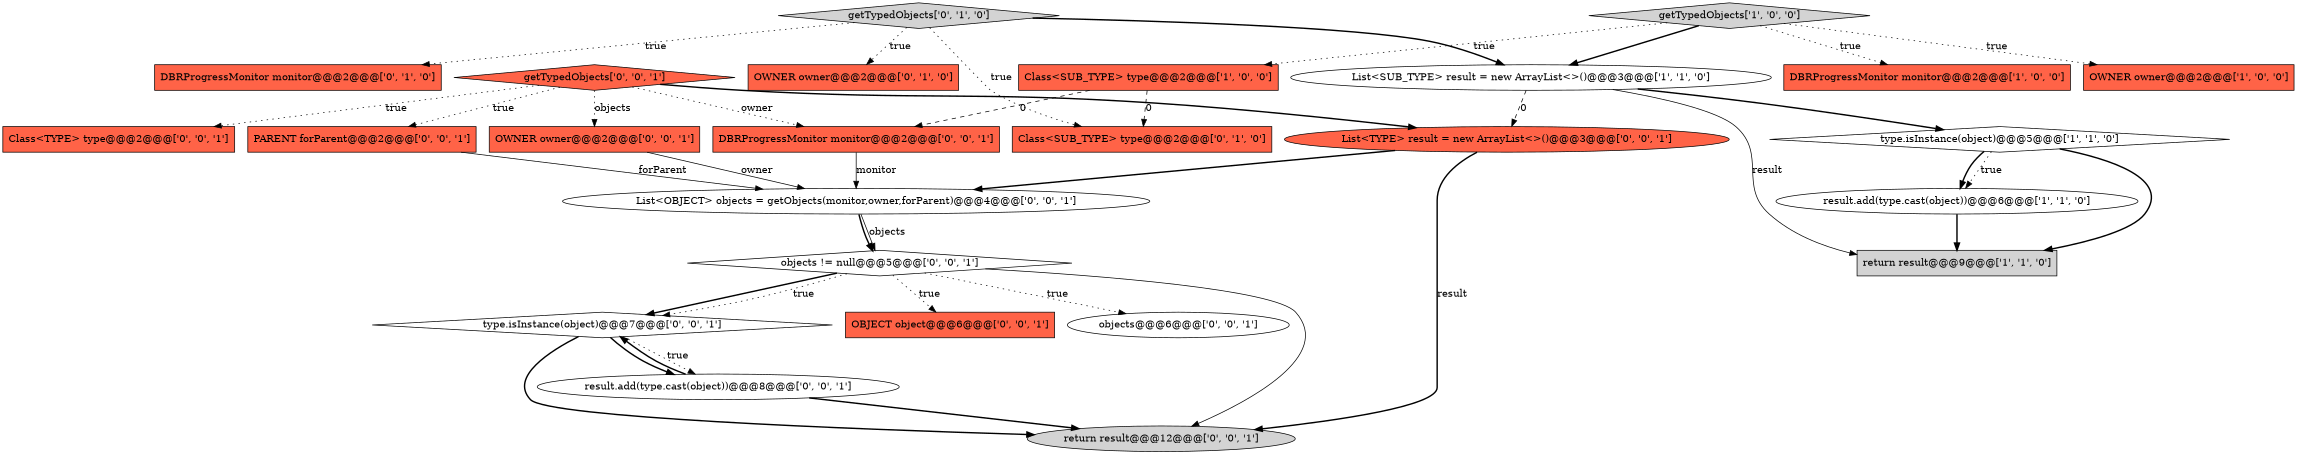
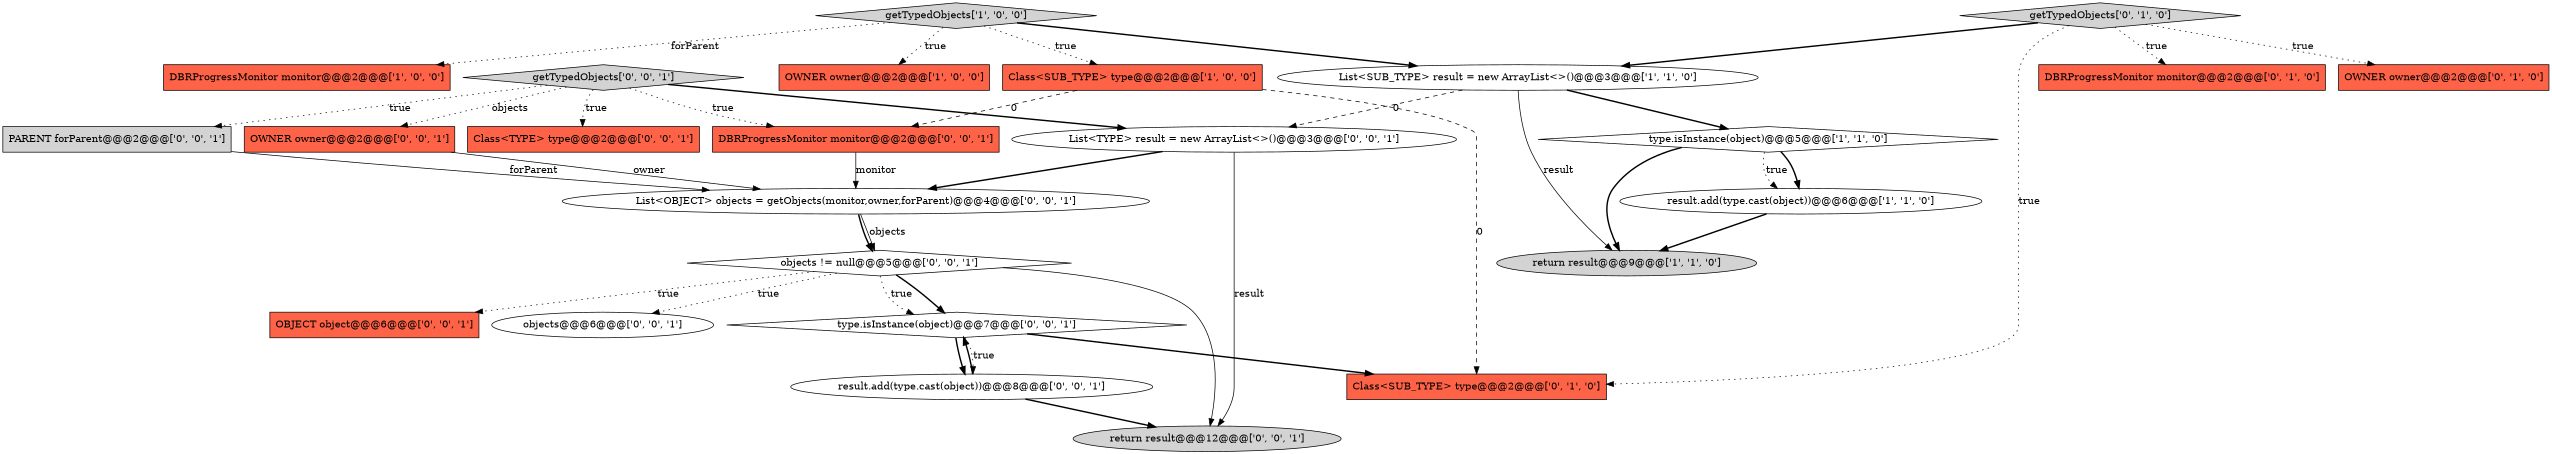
  digraph {
    node [fillcolor=tomato shape=box style=filled]
    edge [style=dotted]
-   n1 [fillcolor=lightgray label="return result@@@9@@@['1', '1', '0']"]
+   n1 [fillcolor=lightgray label="return result@@@9@@@['1', '1', '0']" shape=ellipse]
    n2 [fillcolor=lightgray label="return result@@@12@@@['0', '0', '1']" shape=ellipse]
    n3 [label="DBRProgressMonitor monitor@@@2@@@['0', '1', '0']"]
    n4 [label="OBJECT object@@@6@@@['0', '0', '1']"]
    n5 [fillcolor=white label="result.add(type.cast(object))@@@6@@@['1', '1', '0']" shape=ellipse]
    n6 [fillcolor=white label="type.isInstance(object)@@@5@@@['1', '1', '0']" shape=diamond]
-   n7 [label="PARENT forParent@@@2@@@['0', '0', '1']"]
+   n7 [fillcolor=lightgray label="PARENT forParent@@@2@@@['0', '0', '1']"]
    n8 [fillcolor=white label="List<OBJECT> objects = getObjects(monitor,owner,forParent)@@@4@@@['0', '0', '1']" shape=ellipse]
    n9 [fillcolor=white label="objects != null@@@5@@@['0', '0', '1']" shape=diamond]
    n10 [label="Class<SUB_TYPE> type@@@2@@@['0', '1', '0']"]
-   n11 [label="List<TYPE> result = new ArrayList<>()@@@3@@@['0', '0', '1']" shape=ellipse]
+   n11 [fillcolor=white label="List<TYPE> result = new ArrayList<>()@@@3@@@['0', '0', '1']" shape=ellipse]
    n12 [fillcolor=white label="objects@@@6@@@['0', '0', '1']" shape=ellipse]
    n13 [label="DBRProgressMonitor monitor@@@2@@@['1', '0', '0']"]
    n14 [fillcolor=white label="type.isInstance(object)@@@7@@@['0', '0', '1']" shape=diamond]
    n15 [fillcolor=white label="result.add(type.cast(object))@@@8@@@['0', '0', '1']" shape=ellipse]
    n16 [label="OWNER owner@@@2@@@['0', '1', '0']"]
    n17 [label="Class<SUB_TYPE> type@@@2@@@['1', '0', '0']"]
    n18 [label="DBRProgressMonitor monitor@@@2@@@['0', '0', '1']"]
    n19 [label="OWNER owner@@@2@@@['1', '0', '0']"]
    n20 [label="OWNER owner@@@2@@@['0', '0', '1']"]
    n21 [fillcolor=white label="List<SUB_TYPE> result = new ArrayList<>()@@@3@@@['1', '1', '0']" shape=ellipse]
    n22 [fillcolor=lightgray label="getTypedObjects['0', '1', '0']" shape=diamond]
    n23 [label="Class<TYPE> type@@@2@@@['0', '0', '1']"]
    n24 [fillcolor=lightgray label="getTypedObjects['1', '0', '0']" shape=diamond]
-   n25 [label="getTypedObjects['0', '0', '1']" shape=diamond]
+   n25 [fillcolor=lightgray label="getTypedObjects['0', '0', '1']" shape=diamond]
    n5 -> n1 [style=bold]
    n6 -> n1 [style=bold]
    n6 -> n5 [style=bold]
    n6 -> n5 [label=true]
    n7 -> n8 [label=forParent style=solid]
    n8 -> n9 [label=objects style=solid]
    n8 -> n9 [style=bold]
    n9 -> n2 [style=solid]
    n9 -> n4 [label=true]
    n9 -> n12 [label=true]
    n9 -> n14 [style=bold]
    n9 -> n14 [label=true]
-   n11 -> n2 [label=result style=bold]
+   n11 -> n2 [label=result style=solid]
    n11 -> n8 [style=bold]
-   n14 -> n2 [style=bold]
+   n14 -> n10 [style=bold]
    n14 -> n15 [label=true]
    n14 -> n15 [style=bold]
    n15 -> n2 [style=bold]
    n15 -> n14 [style=bold]
    n17 -> n10 [label=0 style=dashed]
    n17 -> n18 [label=0 style=dashed]
    n18 -> n8 [label=monitor style=solid]
    n20 -> n8 [label=owner style=solid]
    n21 -> n1 [label=result style=solid]
    n21 -> n6 [style=bold]
    n21 -> n11 [label=0 style=dashed]
    n22 -> n3 [label=true]
    n22 -> n10 [label=true]
    n22 -> n16 [label=true]
    n22 -> n21 [style=bold]
-   n24 -> n13 [label=true]
+   n24 -> n13 [label=forParent]
    n24 -> n17 [label=true]
    n24 -> n19 [label=true]
    n24 -> n21 [style=bold]
    n25 -> n7 [label=true]
    n25 -> n11 [style=bold]
-   n25 -> n18 [label=owner]
+   n25 -> n18 [label=true]
    n25 -> n20 [label=objects]
    n25 -> n23 [label=true]
  }
